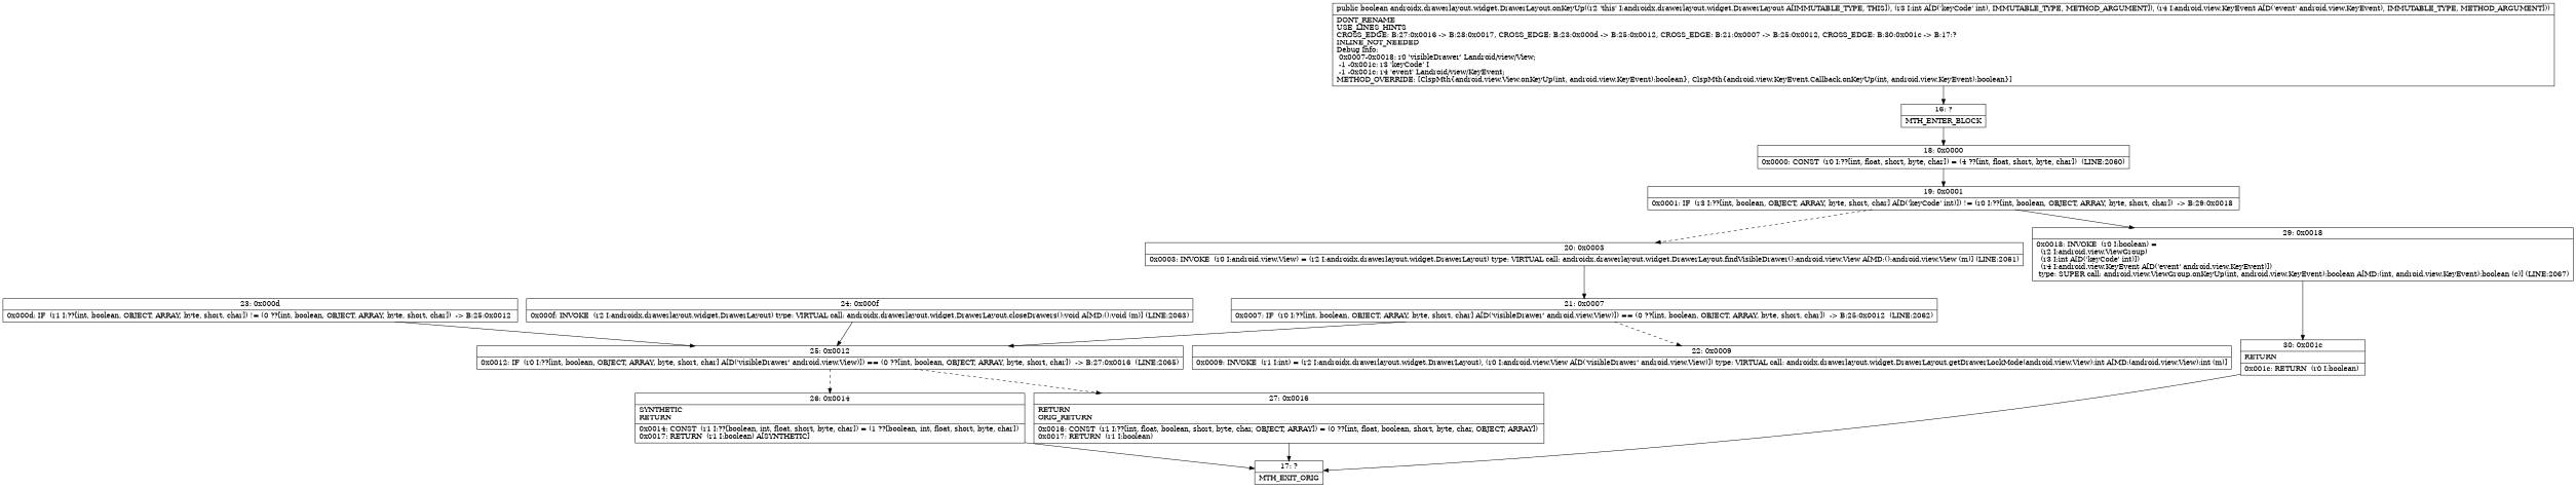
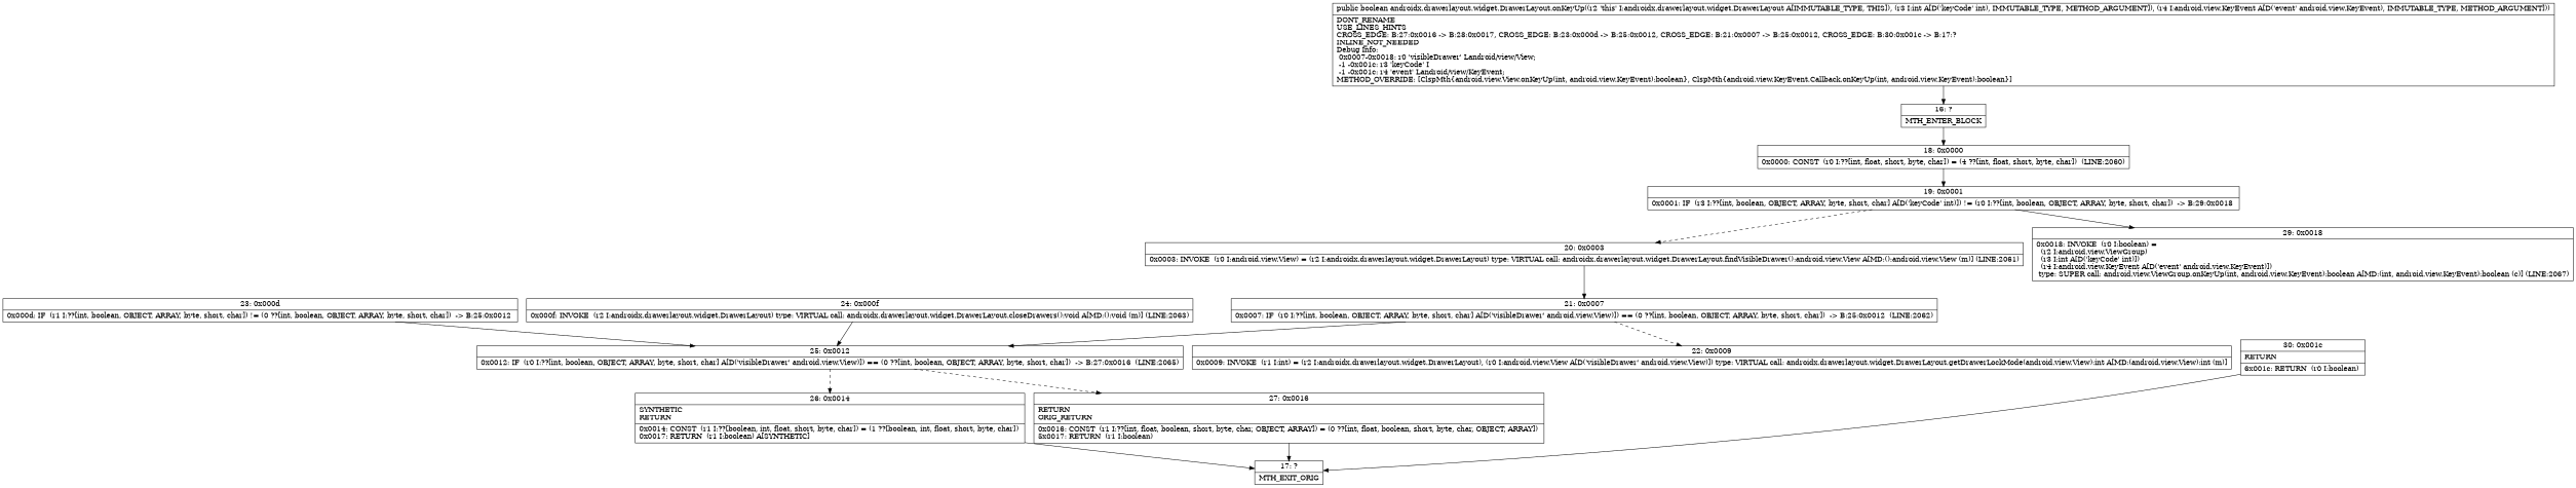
  digraph {
    node [shape=record]
    n1 [label="{16\:\ ?|MTH_ENTER_BLOCK\l}"]
    n2 [label="{18\:\ 0x0000|0x0000: CONST  (r0 I:??[int, float, short, byte, char]) = (4 ??[int, float, short, byte, char])  (LINE:2060)\l}"]
    n3 [label="{19\:\ 0x0001|0x0001: IF  (r3 I:??[int, boolean, OBJECT, ARRAY, byte, short, char] A[D('keyCode' int)]) != (r0 I:??[int, boolean, OBJECT, ARRAY, byte, short, char])  \-\> B:29:0x0018 \l}"]
    n4 [label="{20\:\ 0x0003|0x0003: INVOKE  (r0 I:android.view.View) = (r2 I:androidx.drawerlayout.widget.DrawerLayout) type: VIRTUAL call: androidx.drawerlayout.widget.DrawerLayout.findVisibleDrawer():android.view.View A[MD:():android.view.View (m)] (LINE:2061)\l}"]
    n5 [label="{29\:\ 0x0018|0x0018: INVOKE  (r0 I:boolean) = \l  (r2 I:android.view.ViewGroup)\l  (r3 I:int A[D('keyCode' int)])\l  (r4 I:android.view.KeyEvent A[D('event' android.view.KeyEvent)])\l type: SUPER call: android.view.ViewGroup.onKeyUp(int, android.view.KeyEvent):boolean A[MD:(int, android.view.KeyEvent):boolean (c)] (LINE:2067)\l}"]
    n6 [label="{21\:\ 0x0007|0x0007: IF  (r0 I:??[int, boolean, OBJECT, ARRAY, byte, short, char] A[D('visibleDrawer' android.view.View)]) == (0 ??[int, boolean, OBJECT, ARRAY, byte, short, char])  \-\> B:25:0x0012  (LINE:2062)\l}"]
-   n7 [label="{30\:\ 0x001c|RETURN\l|0x001c: RETURN  (r0 I:boolean) \l}"]
+   n7 [label="{30\:\ 0x001c|RETURN\l|6x001c: RETURN  (r0 I:boolean) \l}"]
    n8 [label="{22\:\ 0x0009|0x0009: INVOKE  (r1 I:int) = (r2 I:androidx.drawerlayout.widget.DrawerLayout), (r0 I:android.view.View A[D('visibleDrawer' android.view.View)]) type: VIRTUAL call: androidx.drawerlayout.widget.DrawerLayout.getDrawerLockMode(android.view.View):int A[MD:(android.view.View):int (m)]\l}"]
    n9 [label="{25\:\ 0x0012|0x0012: IF  (r0 I:??[int, boolean, OBJECT, ARRAY, byte, short, char] A[D('visibleDrawer' android.view.View)]) == (0 ??[int, boolean, OBJECT, ARRAY, byte, short, char])  \-\> B:27:0x0016  (LINE:2065)\l}"]
    n10 [label="{26\:\ 0x0014|SYNTHETIC\lRETURN\l|0x0014: CONST  (r1 I:??[boolean, int, float, short, byte, char]) = (1 ??[boolean, int, float, short, byte, char]) \l0x0017: RETURN  (r1 I:boolean) A[SYNTHETIC]\l}"]
-   n11 [label="{27\:\ 0x0016|RETURN\lORIG_RETURN\l|0x0016: CONST  (r1 I:??[int, float, boolean, short, byte, char, OBJECT, ARRAY]) = (0 ??[int, float, boolean, short, byte, char, OBJECT, ARRAY]) \l0x0017: RETURN  (r1 I:boolean) \l}"]
+   n11 [label="{27\:\ 0x0016|RETURN\lORIG_RETURN\l|0x0016: CONST  (r1 I:??[int, float, boolean, short, byte, char, OBJECT, ARRAY]) = (0 ??[int, float, boolean, short, byte, char, OBJECT, ARRAY]) \l5x0017: RETURN  (r1 I:boolean) \l}"]
    n12 [label="{23\:\ 0x000d|0x000d: IF  (r1 I:??[int, boolean, OBJECT, ARRAY, byte, short, char]) != (0 ??[int, boolean, OBJECT, ARRAY, byte, short, char])  \-\> B:25:0x0012 \l}"]
    n13 [label="{24\:\ 0x000f|0x000f: INVOKE  (r2 I:androidx.drawerlayout.widget.DrawerLayout) type: VIRTUAL call: androidx.drawerlayout.widget.DrawerLayout.closeDrawers():void A[MD:():void (m)] (LINE:2063)\l}"]
    n14 [label="{17\:\ ?|MTH_EXIT_ORIG\l}"]
    n15 [label="{public boolean androidx.drawerlayout.widget.DrawerLayout.onKeyUp((r2 'this' I:androidx.drawerlayout.widget.DrawerLayout A[IMMUTABLE_TYPE, THIS]), (r3 I:int A[D('keyCode' int), IMMUTABLE_TYPE, METHOD_ARGUMENT]), (r4 I:android.view.KeyEvent A[D('event' android.view.KeyEvent), IMMUTABLE_TYPE, METHOD_ARGUMENT]))  | DONT_RENAME\lUSE_LINES_HINTS\lCROSS_EDGE: B:27:0x0016 \-\> B:28:0x0017, CROSS_EDGE: B:23:0x000d \-\> B:25:0x0012, CROSS_EDGE: B:21:0x0007 \-\> B:25:0x0012, CROSS_EDGE: B:30:0x001c \-\> B:17:?\lINLINE_NOT_NEEDED\lDebug Info:\l  0x0007\-0x0018: r0 'visibleDrawer' Landroid\/view\/View;\l  \-1 \-0x001c: r3 'keyCode' I\l  \-1 \-0x001c: r4 'event' Landroid\/view\/KeyEvent;\lMETHOD_OVERRIDE: [ClspMth\{android.view.View.onKeyUp(int, android.view.KeyEvent):boolean\}, ClspMth\{android.view.KeyEvent.Callback.onKeyUp(int, android.view.KeyEvent):boolean\}]\l}"]
    n1 -> n2
    n2 -> n3
    n3 -> n4 [style=dashed]
    n3 -> n5
    n4 -> n6
-   n5 -> n7
    n6 -> n8 [style=dashed]
    n6 -> n9
    n7 -> n14
    n9 -> n10 [style=dashed]
    n9 -> n11 [style=dashed]
    n10 -> n14
    n11 -> n14
    n12 -> n9
    n13 -> n9
    n15 -> n1
  }
